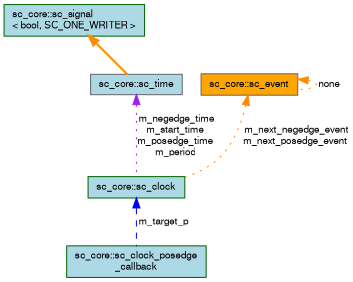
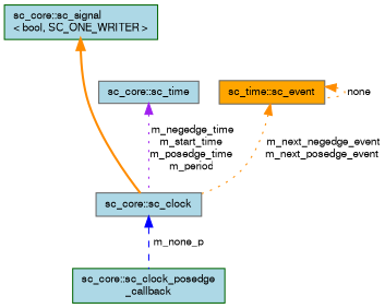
  digraph {
    node [color=darkgreen fillcolor=lightblue fontname=FreeSans fontsize=10 shape=record style=filled]
    edge [color=darkorange dir=back fontname=FreeSans fontsize=10 labelfontname=FreeSans labelfontsize=10 style=dotted]
    n1 [fontcolor=black height=0.2 label="sc_core::sc_clock_posedge\l_callback" width=0.4]
-   n2 [height=0.2 label="sc_core::sc_clock" width=0.4]
+   n2 [color=gray40 height=0.2 label="sc_core::sc_clock" width=0.4]
    n3 [height=0.2 label="sc_core::sc_signal\l\< bool, SC_ONE_WRITER \>" width=0.4]
-   n4 [color=gray40 fillcolor=orange height=0.2 label="sc_core::sc_event" width=0.4]
+   n4 [color=gray40 fillcolor=orange height=0.2 label="sc_time::sc_event" width=0.4]
    n5 [color=gray40 height=0.2 label="sc_core::sc_time" width=0.4]
-   n2 -> n1 [color=blue label=" m_target_p" style=dashed]
-   n3 -> n5 [style=bold]
+   n2 -> n1 [color=blue label=" m_none_p" style=dashed]
+   n3 -> n2 [style=bold]
    n4 -> n2 [label=" m_next_negedge_event\nm_next_posedge_event"]
    n4 -> n4 [label=" none"]
    n5 -> n2 [color=purple label=" m_negedge_time\nm_start_time\nm_posedge_time\nm_period"]
  }
